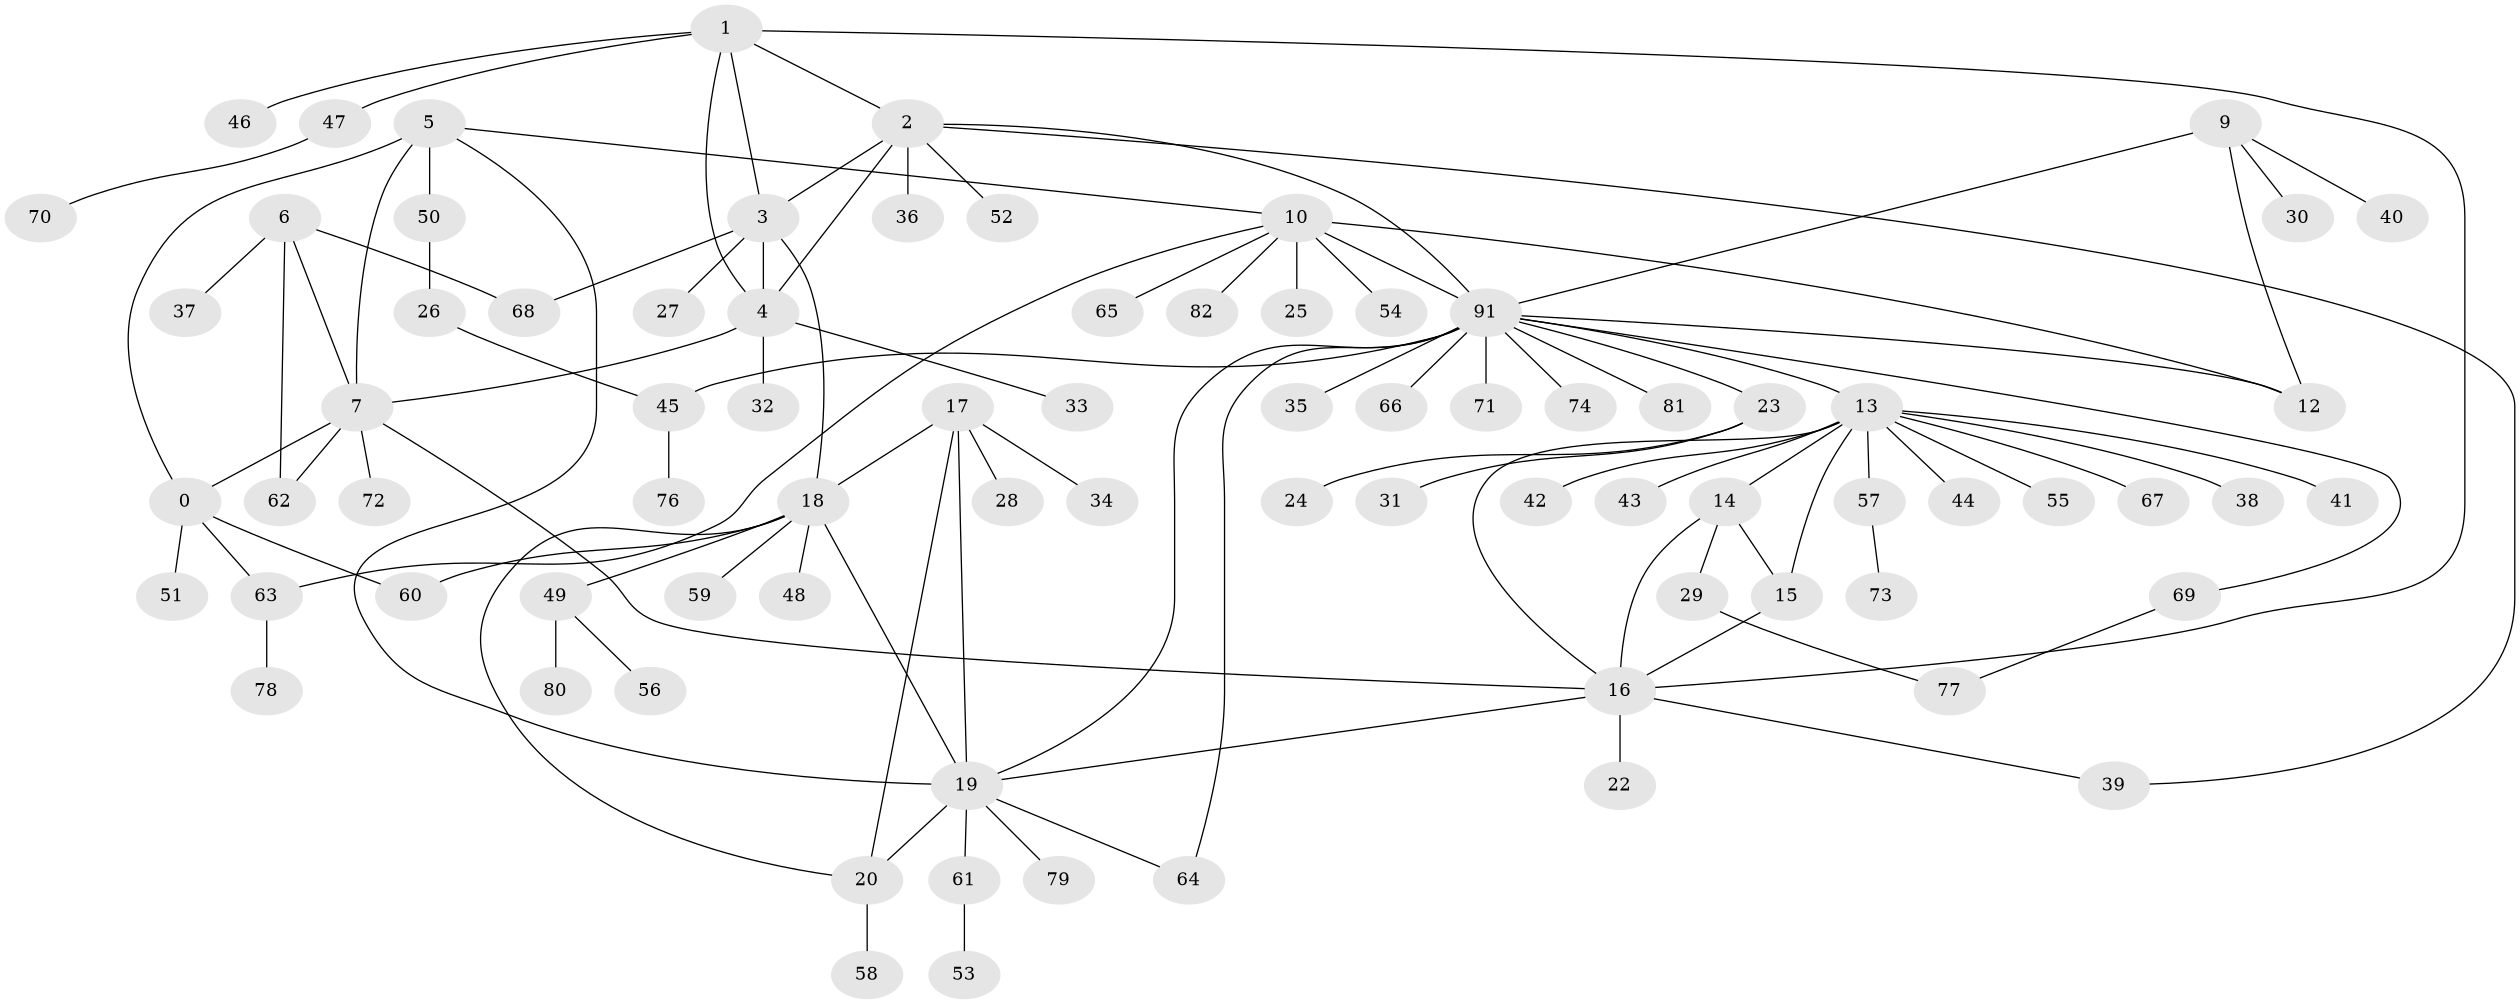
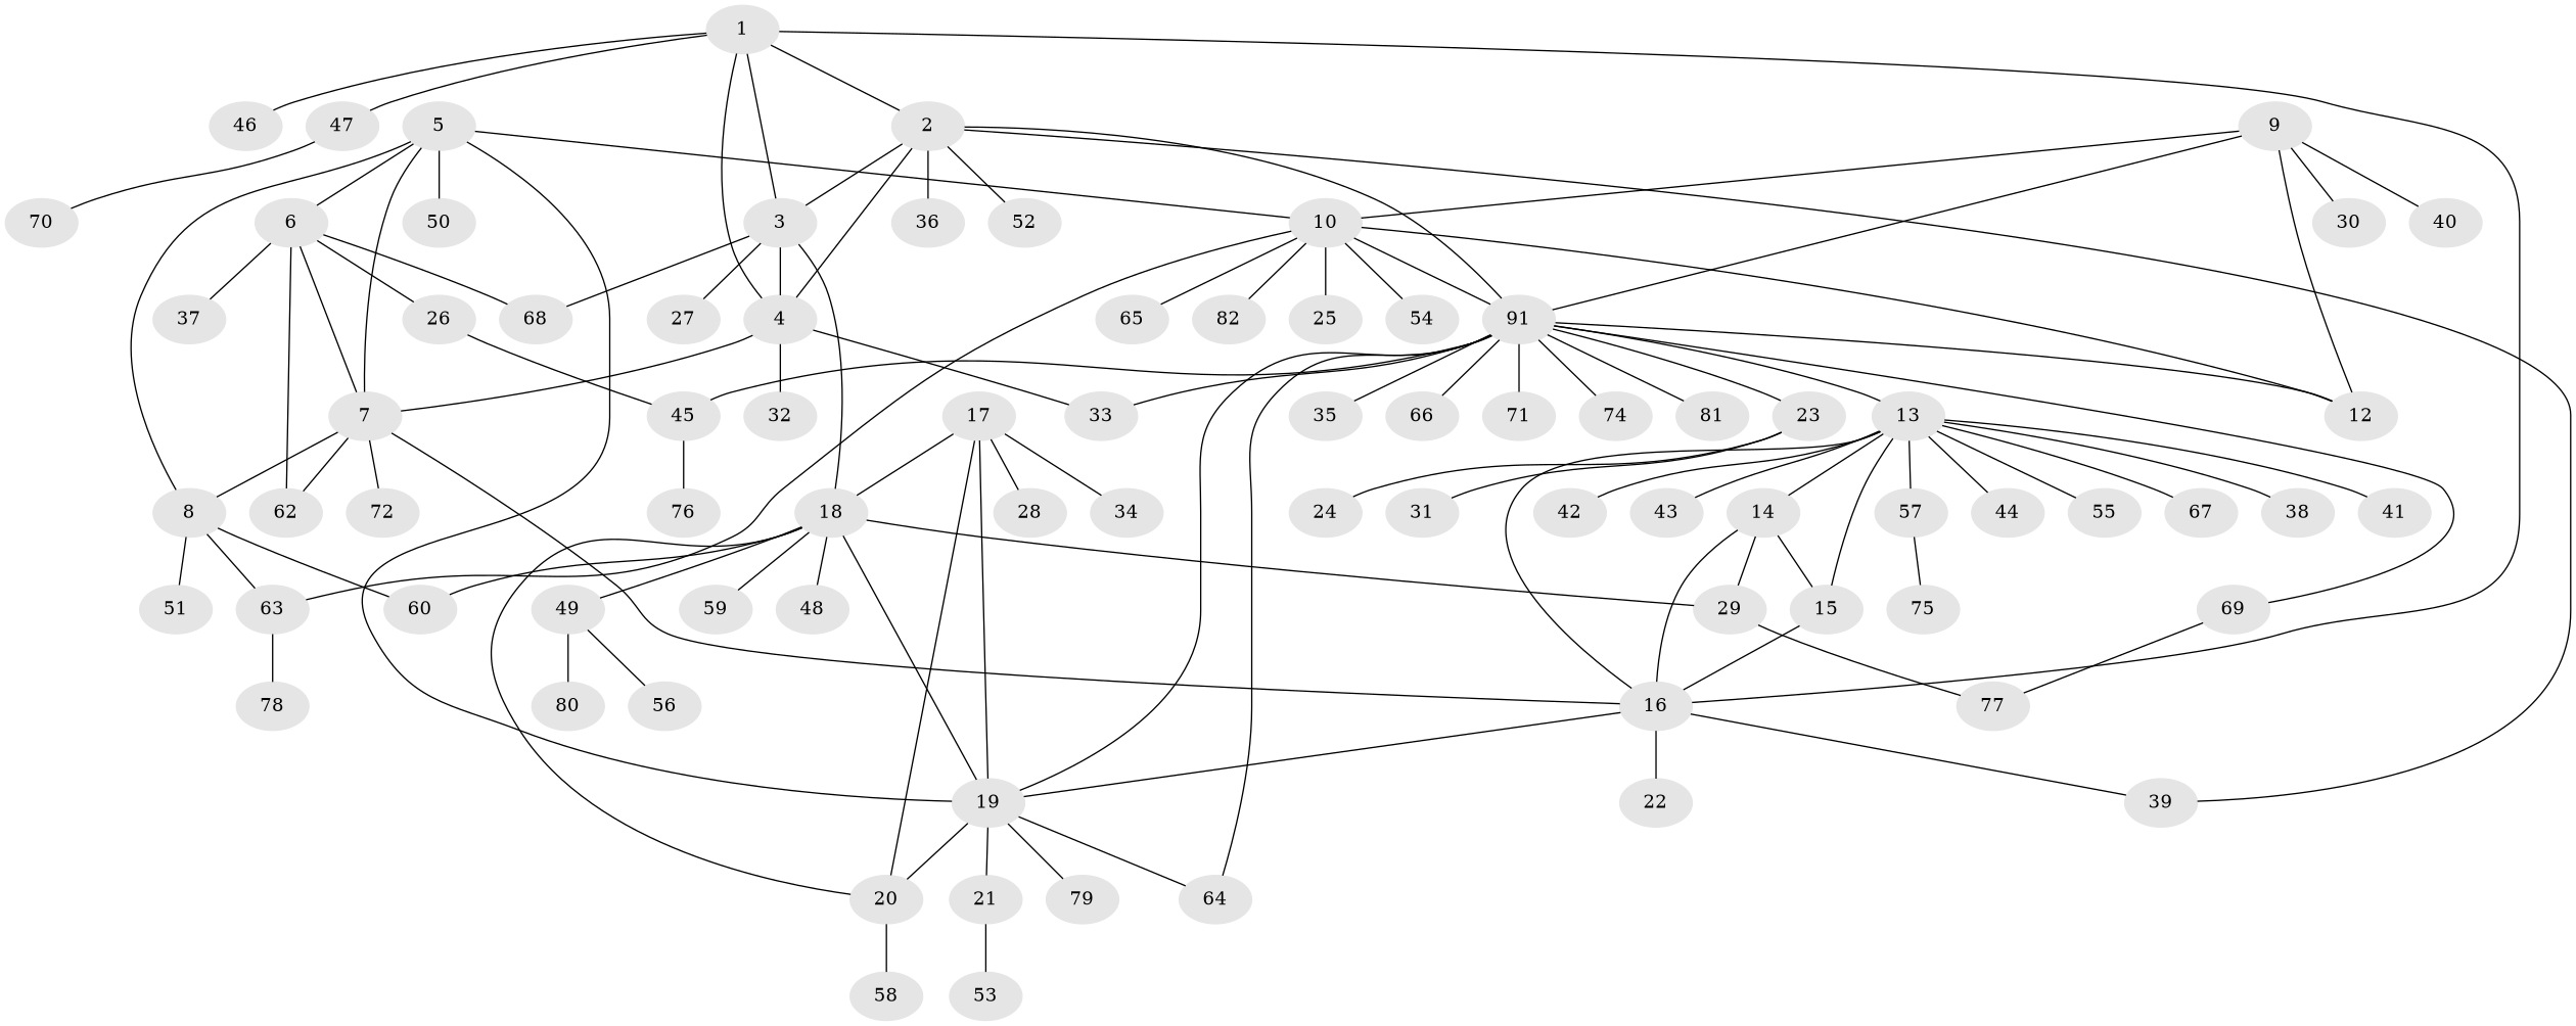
  graph {
    node [color=gray90 style=filled]
    1
    2
    3
    4
    16
    46
    47
    n8 [label=91]
    36
    39
    52
    18
    27
    68
    7
    32
    33
    19
    22
    70
    12
    13
    23
    35
    45
    64
    66
    69
    71
    74
    81
    60
    29
    20
    48
    49
    59
-   8 [label=0]
+   8
    62
    72
    5
    6
    10
    50
    26
    37
    51
    63
    25
    54
    65
    82
-   21 [label=61]
+   21
    79
    78
    9
    30
    40
    14
    15
    38
    41
    42
    43
    44
    55
    57
    67
    24
    31
    76
    77
-   75 [label=73]
+   75
    17
    28
    34
    58
    56
    80
    53
    1 -- 2
    1 -- 3
    1 -- 4
    1 -- 16
    1 -- 46
    1 -- 47
    2 -- 3
    2 -- 4
    2 -- n8
    2 -- 36
    2 -- 39
    2 -- 52
    3 -- 4
    3 -- 18
    3 -- 27
    3 -- 68
    4 -- 7
    4 -- 32
    4 -- 33
    16 -- 39
    16 -- 19
    16 -- 22
    47 -- 70
+   n8 -- 33
    n8 -- 19
    n8 -- 12
    n8 -- 13
    n8 -- 23
    n8 -- 35
    n8 -- 45
    n8 -- 64
    n8 -- 66
    n8 -- 69
    n8 -- 71
    n8 -- 74
    n8 -- 81
    18 -- 19
    18 -- 60
+   18 -- 29
    18 -- 20
    18 -- 48
    18 -- 49
    18 -- 59
    7 -- 16
    7 -- 8
    7 -- 62
    7 -- 72
    19 -- 64
    19 -- 20
    19 -- 21
    19 -- 79
    13 -- 16
    13 -- 14
    13 -- 15
    13 -- 38
    13 -- 41
    13 -- 42
    13 -- 43
    13 -- 44
    13 -- 55
    13 -- 57
    13 -- 67
    23 -- 24
    23 -- 31
    45 -- 76
    69 -- 77
    29 -- 77
    20 -- 58
    49 -- 56
    49 -- 80
    8 -- 60
    8 -- 51
    8 -- 63
    5 -- 7
    5 -- 19
    5 -- 8
+   5 -- 6
    5 -- 10
    5 -- 50
    6 -- 68
    6 -- 7
    6 -- 62
-   50 -- 26
+   6 -- 26
    6 -- 37
    10 -- n8
    10 -- 12
    10 -- 63
    10 -- 25
    10 -- 54
    10 -- 65
    10 -- 82
    26 -- 45
    63 -- 78
    21 -- 53
    9 -- n8
    9 -- 12
+   9 -- 10
    9 -- 30
    9 -- 40
    14 -- 16
    14 -- 29
    14 -- 15
    15 -- 16
    57 -- 75
    17 -- 18
    17 -- 19
    17 -- 20
    17 -- 28
    17 -- 34
  }
